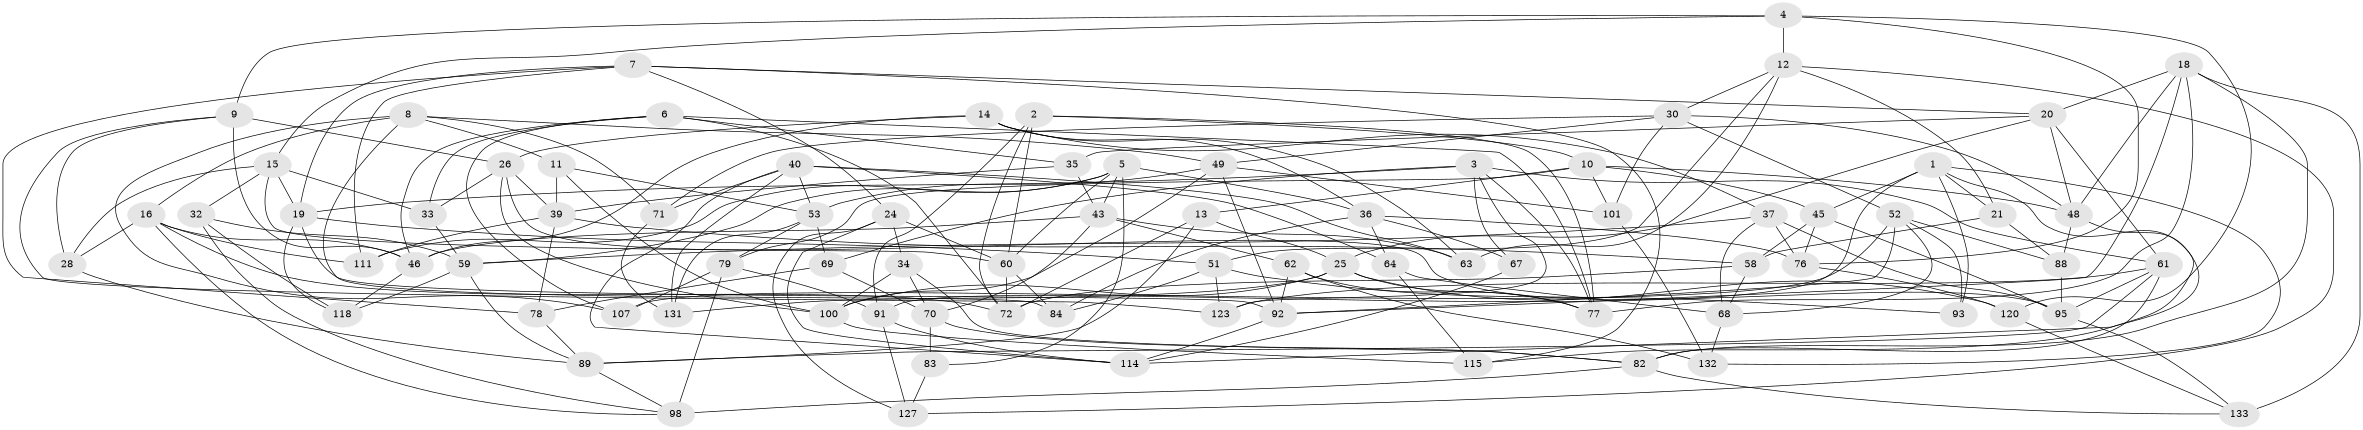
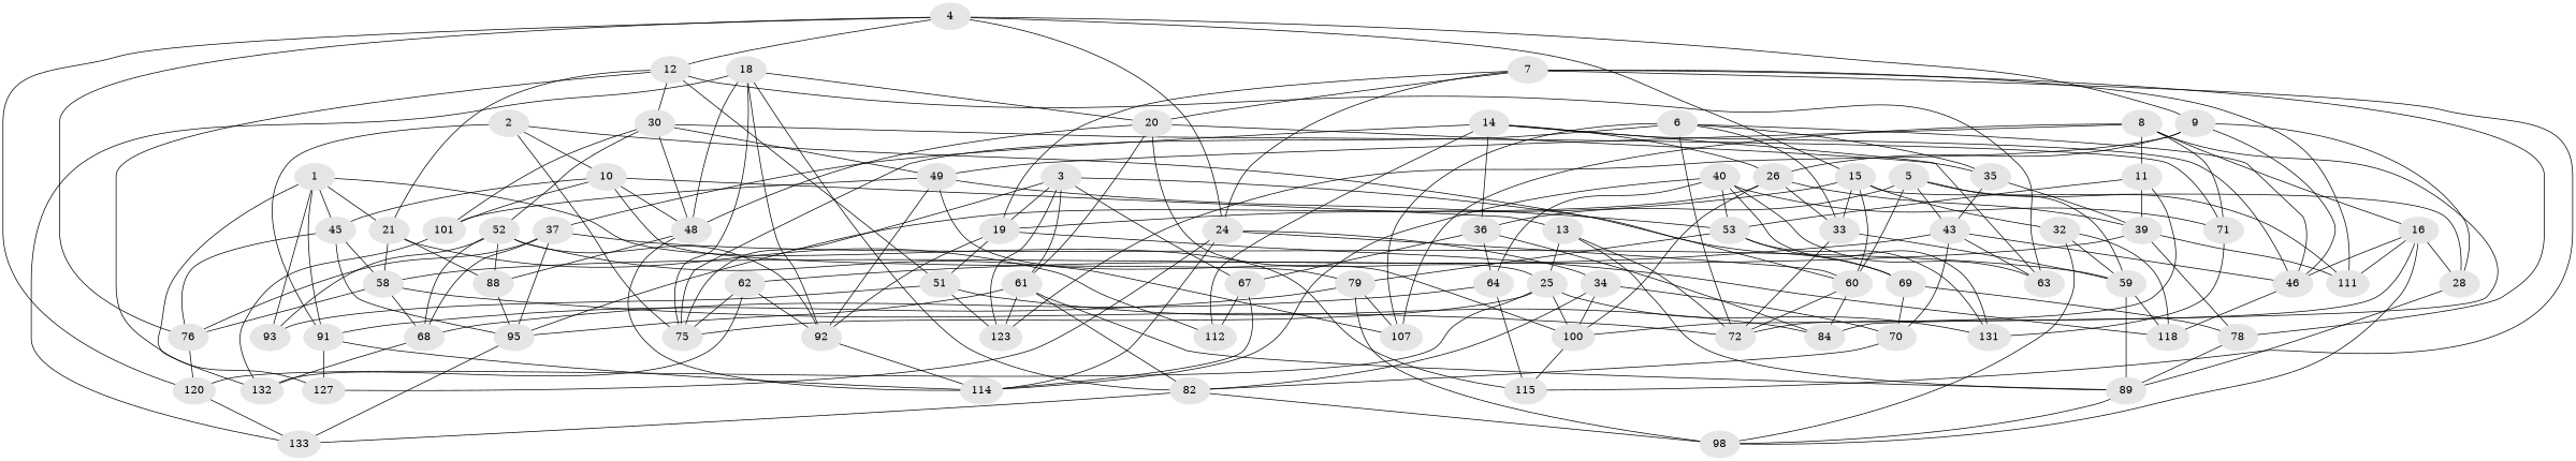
  graph {
    node [color=gray90 style=filled]
    1 [super="+85"]
    21 [super="+122"]
    45 [super="+81"]
    91 [super="+128"]
    93
    115
    132
+   112
    58 [super="+119"]
    88
    76 [super="+130"]
    95 [super="+126"]
    127
    114 [super="+121"]
    2 [super="+116"]
    10 [super="+75"]
    60 [super="+108"]
    72 [super="+87"]
-   77 [super="+96"]
+   77 [super="+96" label=75]
    13
    48 [super="+56"]
    79 [super="+103"]
    101
    84
    3 [super="+66"]
    19 [super="+42"]
    61 [super="+110"]
    67
    69
    123
    51 [super="+55"]
    92 [super="+99"]
    118
    89 [super="+109"]
    82 [super="+117"]
    78
    70 [super="+73"]
    4 [super="+31"]
    9 [super="+26"]
    12 [super="+44"]
    15 [super="+125"]
    24 [super="+97"]
    120
    46 [super="+47"]
    n45 [label=26 super="+27"]
    28
    30 [super="+105"]
    63
    33
    32
    34
    133
    5 [super="+17"]
    36 [super="+41"]
    43 [super="+54"]
    59 [super="+65"]
-   83
    111
    64
    62
    6 [super="+50"]
    35
    107
    39 [super="+90"]
    7 [super="+106"]
    20 [super="+22"]
    25 [super="+38"]
    8 [super="+80"]
    11
    16 [super="+124"]
    49 [super="+134"]
    71
    53 [super="+57"]
    100 [super="+102"]
    98 [super="+129"]
    131
    52 [super="+104"]
    14 [super="+29"]
    37 [super="+113"]
    68 [super="+86"]
    18 [super="+74"]
    40 [super="+94"]
    1 -- 21
    1 -- 45
    1 -- 91
    1 -- 93
    1 -- 115
    1 -- 132
+   21 -- 112 [weight=2]
    21 -- 58
    21 -- 88
    45 -- 58 [weight=2]
    45 -- 76
    45 -- 95
    91 -- 127
    91 -- 114
    58 -- 72
    58 -- 68
    88 -- 95
    76 -- 120
    95 -- 133
    2 -- 91 [weight=2]
    2 -- 10
    2 -- 60
-   2 -- 72
+   33 -- 72
    2 -- 77
    10 -- 45
    10 -- 13
    10 -- 48
    10 -- 79
    10 -- 101
    60 -- 72
    60 -- 84
    13 -- 72
    13 -- 89
    13 -- 25
    48 -- 88
    48 -- 114
    79 -- 91
    79 -- 107
    79 -- 98 [weight=2]
    101 -- 132
    3 -- 77
    3 -- 19
    3 -- 61
    3 -- 67
    3 -- 69
    3 -- 123
    19 -- 51
    19 -- 92
    19 -- 118
    61 -- 95
    61 -- 123
    61 -- 89
    61 -- 82
+   67 -- 112
    67 -- 114
    69 -- 78
    69 -- 70
    51 -- 93
    51 -- 84
    51 -- 123
    92 -- 114
    89 -- 98
    82 -- 133
    82 -- 98
    78 -- 89
    70 -- 82
-   70 -- 83 [weight=2]
    4 -- 76
    4 -- 9
    4 -- 12
    4 -- 15
+   4 -- 24
    4 -- 120
    9 -- 123
    9 -- 46
    9 -- n45
    9 -- 28
    12 -- 21
    12 -- 127
    12 -- 51
    12 -- 30
    12 -- 63
    15 -- 60
    15 -- 19
    15 -- 28
    15 -- 33
    15 -- 32
    24 -- 127
    24 -- 114
    24 -- 60
    24 -- 34
    120 -- 133
    46 -- 118
    n45 -- 95
    n45 -- 33
    n45 -- 39
    n45 -- 100
    28 -- 89
    30 -- 48
    30 -- 101
    30 -- 49
    30 -- 71
    30 -- 52
    33 -- 59
    32 -- 118
    32 -- 59
    32 -- 98
    34 -- 82
    34 -- 70
    34 -- 100
    5 -- 60
    5 -- 36
    5 -- 43
    5 -- 59
-   5 -- 83
    5 -- 111
-   36 -- 76
+   58 -- 76
    36 -- 84
    36 -- 67
    36 -- 64
    43 -- 70
    43 -- 46
    43 -- 63
    43 -- 62
    59 -- 118
    59 -- 89
-   83 -- 127
    64 -- 115
    64 -- 68
    62 -- 132
    62 -- 77
    62 -- 92
    6 -- 72
    6 -- 77
    6 -- 46
    6 -- 33
    6 -- 35
    6 -- 107
    35 -- 43
    35 -- 39
    39 -- 58
    39 -- 78
    39 -- 111
    7 -- 115
    7 -- 19
    7 -- 78
    7 -- 24
    7 -- 111
    7 -- 20
    20 -- 48
    20 -- 61
    20 -- 35
    20 -- 25
    25 -- 77
    25 -- 120
    25 -- 100
    25 -- 131
    8 -- 84
    8 -- 107
    8 -- 11
    8 -- 16
    8 -- 49
    8 -- 71
    11 -- 39
    11 -- 53
    11 -- 100
    16 -- 72
    16 -- 46
    16 -- 28
    16 -- 111
    16 -- 98
    49 -- 101
    49 -- 92
    49 -- 53
    49 -- 100
    71 -- 131
    53 -- 79
    53 -- 69
    53 -- 131
    100 -- 115
    52 -- 93
    52 -- 88
    52 -- 92
    52 -- 107
    52 -- 68
+   14 -- 112
    14 -- 46
    14 -- n45
    14 -- 63
    14 -- 36
    14 -- 37
    37 -- 76 [weight=2]
    37 -- 95
    37 -- 59
    37 -- 68
    68 -- 132
    18 -- 77
    18 -- 48
    18 -- 92
    18 -- 82
    18 -- 133
    18 -- 20
    40 -- 114
    40 -- 63
    40 -- 64
    40 -- 71
    40 -- 53
    40 -- 131
  }
